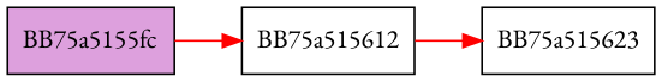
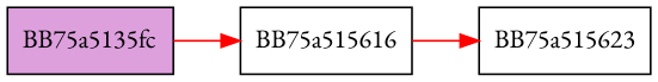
  digraph {
    fontname="EB Garamond"
    rankdir=LR
    splines=ortho
    node [fillcolor=white fontname="EB Garamond" shape=box style=filled]
    edge [color=red fontname="EB Garamond"]
-   BB75a5155fc [fillcolor=plum]
-   BB75a515612
+   BB75a5155fc [fillcolor=plum label=BB75a5135fc]
+   BB75a515612 [label=BB75a515616]
    BB75a515623
    BB75a5155fc -> BB75a515612
    BB75a515612 -> BB75a515623
  }
